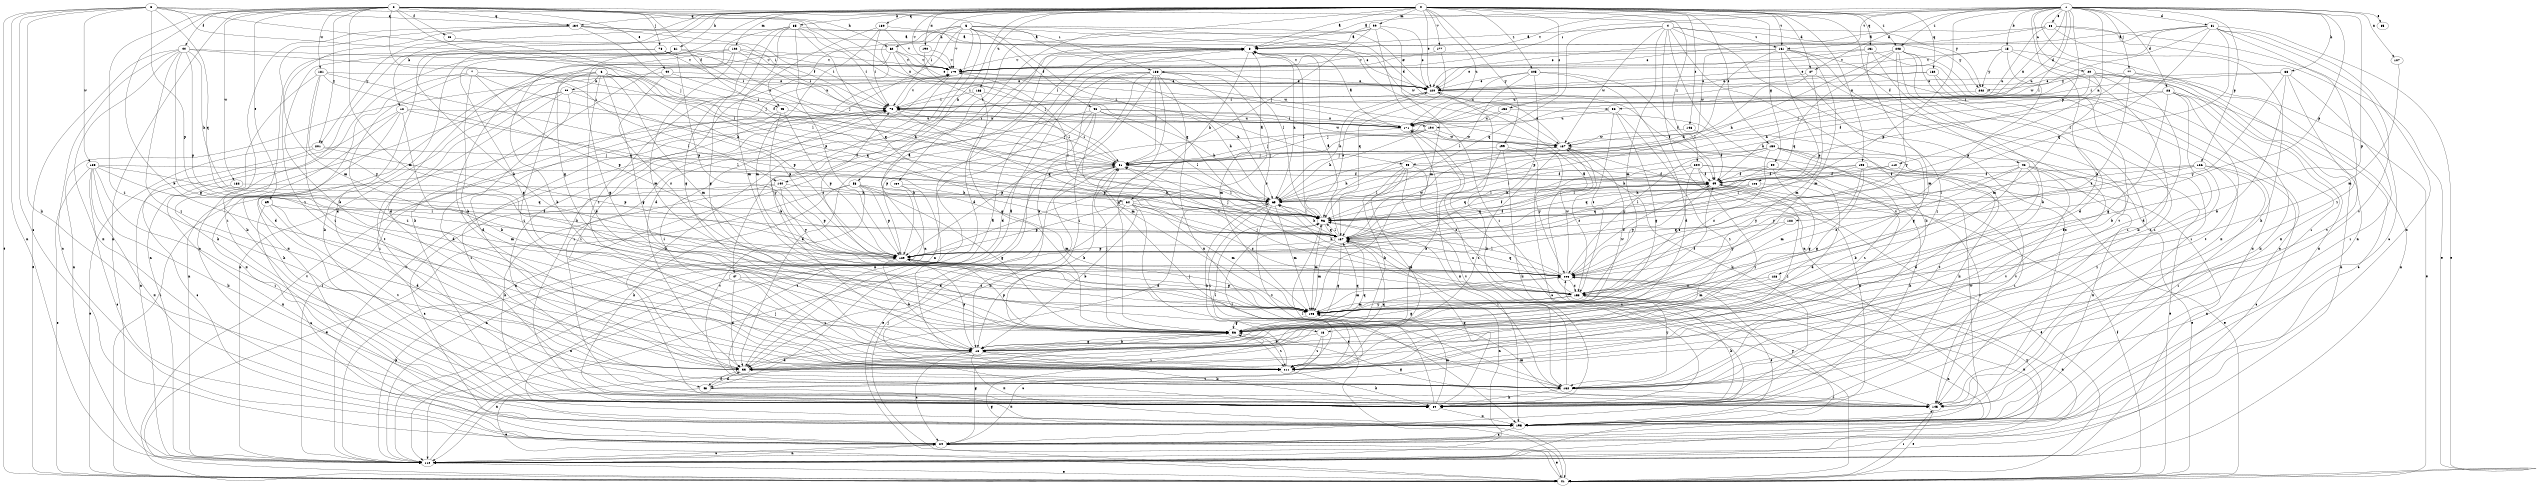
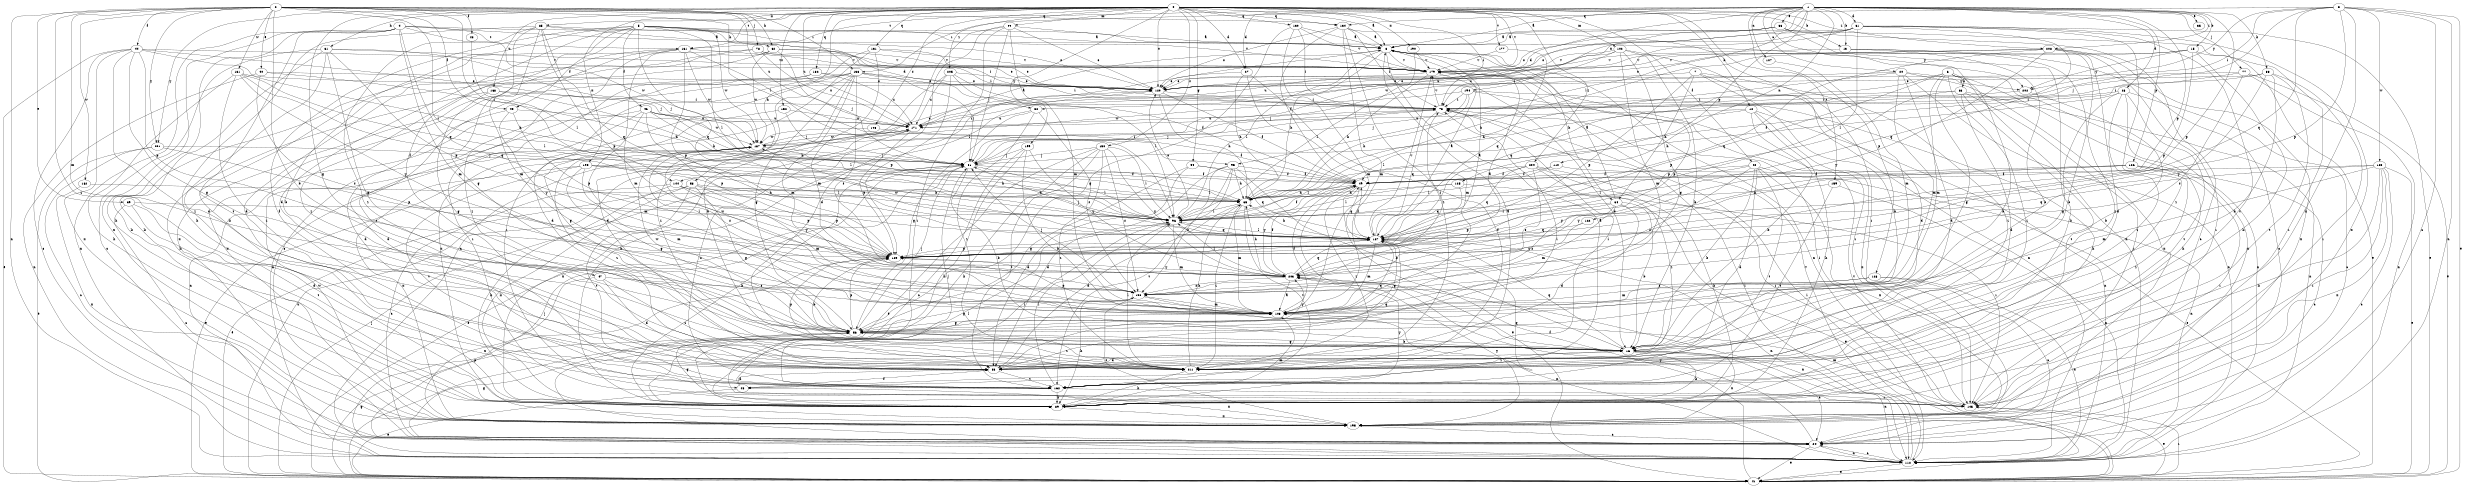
  strict digraph {
    0
    8
    12
    13
    27
    42
    54
    56
    58
    61
    73
    85
    99
    102
    120
    130
    131
    132
    134
    148
    150
    152
    159
    161
    168
    171
    177
    179
    190
    193
    199
    201
    204
    205
    208
    112
    96
    144
    48
    64
    65
    16
    89
    195
    211
    24
    103
    41
    162
    33
    203
    153
    49
    137
    129
    81
    187
    145
    1
    15
    20
    28
    31
    32
    35
    36
    77
    88
    95
    107
    110
    122
    125
    126
    128
    138
    194
    202
    2
    39
    40
    43
    44
    45
    62
    78
    181
    182
    3
    183
    4
    5
    46
    47
    6
    63
    7
    0 -> 8 [label=a]
    0 -> 12 [label=b]
    0 -> 13 [label=b]
    0 -> 27 [label=d]
    0 -> 42 [label=f]
    0 -> 54 [label=g]
    0 -> 56 [label=g]
    0 -> 58 [label=h]
    0 -> 61 [label=h]
    0 -> 73 [label=i]
    0 -> 85 [label=k]
    0 -> 99 [label=m]
    0 -> 102 [label=m]
    0 -> 120 [label=o]
    0 -> 130 [label=q]
    0 -> 131 [label=q]
    0 -> 132 [label=q]
    0 -> 134 [label=q]
    0 -> 148 [label=s]
    0 -> 150 [label=s]
    0 -> 152 [label=s]
    0 -> 159 [label=t]
    0 -> 161 [label=t]
    0 -> 168 [label=u]
    0 -> 171 [label=u]
    0 -> 177 [label=v]
    0 -> 179 [label=v]
    0 -> 190 [label=x]
    0 -> 193 [label=x]
    0 -> 199 [label=y]
    0 -> 201 [label=y]
    0 -> 204 [label=z]
    0 -> 205 [label=z]
    0 -> 208 [label=z]
    8 -> 179 [label=v]
    8 -> 112 [label=n]
    8 -> 96 [label=l]
    8 -> 144 [label=r]
    8 -> 48 [label=a]
    8 -> 64 [label=h]
    8 -> 65 [label=h]
    12 -> 171 [label=u]
    12 -> 112 [label=n]
    12 -> 96 [label=l]
    12 -> 16 [label=b]
    12 -> 89 [label=k]
    12 -> 195 [label=x]
-   1 -> 179 [label=v]
+   13 -> 179 [label=v]
    13 -> 16 [label=b]
    13 -> 211 [label=z]
    13 -> 24 [label=c]
    27 -> 120 [label=o]
    27 -> 48 [label=f]
    27 -> 65 [label=h]
    27 -> 103 [label=m]
    42 -> 16 [label=b]
    42 -> 195 [label=x]
    42 -> 41 [label=e]
    42 -> 162 [label=t]
    42 -> 33 [label=d]
    42 -> 203 [label=y]
    42 -> 153 [label=s]
    42 -> 49 [label=f]
    54 -> 56 [label=g]
    54 -> 33 [label=d]
    54 -> 49 [label=f]
    54 -> 137 [label=q]
    56 -> 16 [label=b]
    56 -> 211 [label=z]
    56 -> 203 [label=y]
    56 -> 137 [label=q]
    56 -> 129 [label=p]
    56 -> 81 [label=j]
    56 -> 187 [label=w]
    58 -> 56 [label=g]
    58 -> 65 [label=h]
    58 -> 89 [label=k]
    58 -> 103 [label=m]
    58 -> 41 [label=e]
    58 -> 162 [label=t]
    58 -> 129 [label=p]
    61 -> 56 [label=g]
    61 -> 179 [label=v]
    61 -> 89 [label=k]
    61 -> 24 [label=c]
    61 -> 33 [label=d]
    61 -> 129 [label=p]
    61 -> 81 [label=j]
    73 -> 171 [label=u]
    73 -> 179 [label=v]
    73 -> 137 [label=q]
    73 -> 81 [label=j]
    85 -> 8 [label=a]
    85 -> 56 [label=g]
    85 -> 73 [label=i]
    85 -> 89 [label=k]
    85 -> 211 [label=z]
    85 -> 103 [label=m]
    85 -> 137 [label=q]
    85 -> 129 [label=p]
    99 -> 8 [label=a]
    99 -> 120 [label=o]
    99 -> 112 [label=n]
    99 -> 103 [label=m]
    99 -> 33 [label=d]
    99 -> 81 [label=j]
    99 -> 145 [label=r]
    102 -> 56 [label=g]
    102 -> 73 [label=i]
    102 -> 171 [label=u]
    102 -> 179 [label=v]
    102 -> 112 [label=n]
    102 -> 16 [label=b]
    102 -> 103 [label=m]
    120 -> 73 [label=i]
    120 -> 65 [label=h]
    120 -> 89 [label=k]
    120 -> 49 [label=f]
    130 -> 8 [label=a]
    130 -> 56 [label=g]
    130 -> 73 [label=i]
    130 -> 179 [label=v]
    130 -> 103 [label=m]
    131 -> 120 [label=o]
    131 -> 179 [label=v]
    131 -> 24 [label=c]
    131 -> 103 [label=m]
    131 -> 145 [label=r]
    132 -> 120 [label=o]
    132 -> 171 [label=u]
    132 -> 195 [label=x]
    132 -> 145 [label=r]
    134 -> 8 [label=a]
    134 -> 73 [label=i]
    134 -> 120 [label=o]
    134 -> 211 [label=z]
    134 -> 103 [label=m]
    134 -> 49 [label=f]
    134 -> 145 [label=r]
    148 -> 49 [label=f]
    148 -> 187 [label=w]
    150 -> 96 [label=l]
    150 -> 89 [label=k]
    150 -> 211 [label=z]
    150 -> 41 [label=e]
    150 -> 162 [label=t]
    150 -> 203 [label=y]
    150 -> 153 [label=s]
    150 -> 81 [label=j]
    152 -> 56 [label=g]
    152 -> 171 [label=u]
    152 -> 81 [label=j]
    159 -> 112 [label=n]
    159 -> 65 [label=h]
    159 -> 162 [label=t]
    161 -> 179 [label=v]
    161 -> 96 [label=l]
    161 -> 195 [label=x]
    161 -> 211 [label=z]
    161 -> 103 [label=m]
    161 -> 162 [label=t]
    161 -> 129 [label=p]
    161 -> 187 [label=w]
    168 -> 56 [label=g]
    168 -> 73 [label=i]
    168 -> 65 [label=h]
    168 -> 89 [label=k]
    171 -> 8 [label=a]
    171 -> 195 [label=x]
    171 -> 129 [label=p]
    171 -> 187 [label=w]
    177 -> 179 [label=v]
    177 -> 137 [label=q]
    179 -> 120 [label=o]
    179 -> 65 [label=h]
    179 -> 16 [label=b]
    179 -> 145 [label=r]
    190 -> 179 [label=v]
    190 -> 96 [label=l]
    193 -> 56 [label=g]
    193 -> 96 [label=l]
    193 -> 65 [label=h]
    193 -> 103 [label=m]
    193 -> 41 [label=e]
    193 -> 162 [label=t]
    193 -> 49 [label=f]
    199 -> 16 [label=b]
    199 -> 89 [label=k]
    199 -> 24 [label=c]
    199 -> 203 [label=y]
    199 -> 81 [label=j]
    201 -> 24 [label=c]
    201 -> 41 [label=e]
    201 -> 129 [label=p]
    201 -> 81 [label=j]
    204 -> 96 [label=l]
    204 -> 89 [label=k]
    204 -> 211 [label=z]
    204 -> 153 [label=s]
    204 -> 49 [label=f]
    204 -> 137 [label=q]
    204 -> 145 [label=r]
    205 -> 120 [label=o]
    205 -> 171 [label=u]
    205 -> 96 [label=l]
    205 -> 33 [label=d]
    205 -> 49 [label=f]
    205 -> 129 [label=p]
    208 -> 179 [label=v]
    208 -> 65 [label=h]
    208 -> 16 [label=b]
    208 -> 195 [label=x]
    208 -> 33 [label=d]
    208 -> 203 [label=y]
    208 -> 137 [label=q]
    208 -> 145 [label=r]
    112 -> 73 [label=i]
    112 -> 179 [label=v]
    112 -> 24 [label=c]
    112 -> 41 [label=e]
    112 -> 129 [label=p]
    112 -> 81 [label=j]
    96 -> 120 [label=o]
    96 -> 103 [label=m]
    96 -> 49 [label=f]
    96 -> 137 [label=q]
    144 -> 65 [label=h]
    144 -> 89 [label=k]
    144 -> 24 [label=c]
    144 -> 203 [label=y]
    144 -> 129 [label=p]
    48 -> 96 [label=l]
    48 -> 195 [label=x]
    48 -> 41 [label=e]
    48 -> 33 [label=d]
    64 -> 8 [label=a]
    64 -> 96 [label=l]
    64 -> 16 [label=b]
    64 -> 103 [label=m]
    64 -> 41 [label=e]
    64 -> 33 [label=d]
    64 -> 153 [label=s]
    64 -> 129 [label=p]
    65 -> 96 [label=l]
    65 -> 211 [label=z]
    65 -> 103 [label=m]
    65 -> 162 [label=t]
    65 -> 33 [label=d]
    16 -> 56 [label=g]
    16 -> 112 [label=n]
    16 -> 89 [label=k]
    16 -> 195 [label=x]
    16 -> 211 [label=z]
    16 -> 24 [label=c]
    16 -> 33 [label=d]
    16 -> 137 [label=q]
    16 -> 129 [label=p]
    89 -> 96 [label=l]
    89 -> 195 [label=x]
    89 -> 103 [label=m]
    89 -> 137 [label=q]
    195 -> 24 [label=c]
    195 -> 203 [label=y]
    195 -> 153 [label=s]
    195 -> 187 [label=w]
    211 -> 8 [label=a]
    211 -> 73 [label=i]
    211 -> 96 [label=l]
    211 -> 65 [label=h]
    211 -> 89 [label=k]
    24 -> 56 [label=g]
    24 -> 112 [label=n]
    24 -> 41 [label=e]
    24 -> 203 [label=y]
    103 -> 56 [label=g]
    103 -> 49 [label=f]
    103 -> 129 [label=p]
    41 -> 56 [label=g]
    41 -> 73 [label=i]
    41 -> 171 [label=u]
    41 -> 179 [label=v]
    41 -> 49 [label=f]
    41 -> 81 [label=j]
    41 -> 145 [label=r]
    162 -> 171 [label=u]
    162 -> 96 [label=l]
    162 -> 89 [label=k]
    162 -> 203 [label=y]
    162 -> 81 [label=j]
    162 -> 145 [label=r]
    33 -> 73 [label=i]
    33 -> 48 [label=f]
    33 -> 162 [label=t]
    33 -> 137 [label=q]
    203 -> 73 [label=i]
    203 -> 112 [label=n]
    203 -> 96 [label=l]
    203 -> 65 [label=h]
-   203 -> 103 [label=m]
+   203 -> 103 [label=a]
    203 -> 153 [label=s]
    203 -> 49 [label=f]
    203 -> 137 [label=q]
    203 -> 187 [label=w]
    153 -> 8 [label=a]
    153 -> 56 [label=g]
    153 -> 112 [label=n]
    153 -> 89 [label=k]
    153 -> 103 [label=m]
    153 -> 81 [label=j]
    49 -> 65 [label=h]
    49 -> 211 [label=z]
    49 -> 41 [label=e]
    49 -> 203 [label=y]
    49 -> 137 [label=q]
    137 -> 8 [label=a]
    137 -> 56 [label=g]
    137 -> 179 [label=v]
    137 -> 112 [label=n]
    137 -> 96 [label=l]
    137 -> 65 [label=h]
    137 -> 103 [label=m]
    137 -> 49 [label=f]
    137 -> 129 [label=p]
    137 -> 81 [label=j]
    137 -> 187 [label=w]
    129 -> 8 [label=a]
    129 -> 16 [label=b]
    129 -> 203 [label=y]
    81 -> 73 [label=i]
    81 -> 96 [label=l]
    81 -> 16 [label=b]
    81 -> 89 [label=k]
    81 -> 41 [label=e]
    81 -> 49 [label=f]
    187 -> 120 [label=o]
    187 -> 195 [label=x]
    187 -> 211 [label=z]
    187 -> 153 [label=s]
    187 -> 81 [label=j]
    145 -> 56 [label=g]
    145 -> 73 [label=i]
    145 -> 103 [label=m]
    145 -> 41 [label=e]
    1 -> 8 [label=a]
    1 -> 13 [label=b]
    1 -> 27 [label=d]
    1 -> 161 [label=t]
    1 -> 208 [label=z]
    1 -> 112 [label=n]
    1 -> 129 [label=p]
    1 -> 15 [label=b]
    1 -> 20 [label=c]
    1 -> 28 [label=d]
    1 -> 31 [label=d]
    1 -> 32 [label=d]
    1 -> 35 [label=e]
    1 -> 36 [label=e]
    1 -> 77 [label=j]
    1 -> 88 [label=k]
    1 -> 95 [label=l]
    1 -> 107 [label=n]
    1 -> 110 [label=n]
    1 -> 122 [label=p]
    1 -> 125 [label=p]
    1 -> 126 [label=p]
    1 -> 128 [label=p]
    1 -> 138 [label=r]
    1 -> 194 [label=x]
    15 -> 120 [label=o]
    15 -> 179 [label=v]
    15 -> 89 [label=k]
    15 -> 129 [label=p]
    15 -> 145 [label=r]
    15 -> 202 [label=y]
    20 -> 112 [label=n]
    20 -> 65 [label=h]
    20 -> 195 [label=x]
    20 -> 103 [label=m]
    20 -> 33 [label=d]
    20 -> 81 [label=j]
    20 -> 202 [label=y]
    28 -> 56 [label=g]
    28 -> 73 [label=i]
    28 -> 65 [label=h]
    28 -> 89 [label=k]
    28 -> 211 [label=z]
    28 -> 24 [label=c]
    28 -> 162 [label=t]
    31 -> 8 [label=a]
    31 -> 120 [label=o]
    31 -> 171 [label=u]
    31 -> 96 [label=l]
    31 -> 195 [label=x]
    31 -> 211 [label=z]
    31 -> 41 [label=e]
    31 -> 162 [label=t]
    31 -> 137 [label=q]
    31 -> 187 [label=w]
    32 -> 56 [label=g]
    32 -> 171 [label=u]
    32 -> 211 [label=z]
    32 -> 153 [label=s]
    36 -> 8 [label=a]
    36 -> 120 [label=o]
    36 -> 171 [label=u]
    36 -> 89 [label=k]
    36 -> 24 [label=c]
    36 -> 41 [label=e]
    77 -> 120 [label=o]
    77 -> 112 [label=n]
    77 -> 41 [label=e]
    77 -> 153 [label=s]
    77 -> 49 [label=f]
    88 -> 73 [label=i]
    88 -> 120 [label=o]
    88 -> 16 [label=b]
    88 -> 162 [label=t]
    88 -> 203 [label=y]
    88 -> 145 [label=r]
    95 -> 96 [label=l]
    95 -> 65 [label=h]
    95 -> 16 [label=b]
    95 -> 162 [label=t]
    95 -> 33 [label=d]
    95 -> 153 [label=s]
    95 -> 49 [label=f]
    107 -> 103 [label=m]
    110 -> 112 [label=n]
    110 -> 96 [label=l]
    110 -> 49 [label=f]
    122 -> 203 [label=y]
    122 -> 137 [label=q]
    125 -> 96 [label=l]
    125 -> 65 [label=h]
    125 -> 137 [label=q]
    125 -> 145 [label=r]
    126 -> 96 [label=l]
    126 -> 211 [label=z]
    126 -> 24 [label=c]
    126 -> 203 [label=y]
    126 -> 49 [label=f]
    126 -> 145 [label=r]
    128 -> 112 [label=n]
+   128 -> 24 [label=c]
    128 -> 103 [label=m]
    128 -> 153 [label=s]
    138 -> 56 [label=g]
    138 -> 73 [label=i]
    138 -> 120 [label=o]
    138 -> 112 [label=n]
    138 -> 16 [label=b]
    138 -> 195 [label=x]
    138 -> 211 [label=z]
    138 -> 103 [label=m]
    138 -> 33 [label=d]
    138 -> 153 [label=s]
    138 -> 81 [label=j]
-   73 -> 194 [label=i]
+   194 -> 73 [label=i]
    194 -> 65 [label=h]
    194 -> 89 [label=k]
    194 -> 129 [label=p]
    194 -> 81 [label=j]
    194 -> 187 [label=w]
    202 -> 73 [label=i]
    202 -> 16 [label=b]
    2 -> 134 [label=q]
    2 -> 171 [label=u]
    2 -> 201 [label=y]
    2 -> 112 [label=n]
    2 -> 96 [label=l]
    2 -> 144 [label=r]
    2 -> 16 [label=b]
    2 -> 211 [label=z]
    2 -> 103 [label=m]
    2 -> 95 [label=l]
    2 -> 138 [label=r]
    2 -> 39 [label=e]
    2 -> 40 [label=e]
    2 -> 43 [label=f]
    2 -> 44 [label=f]
    2 -> 45 [label=f]
    2 -> 62 [label=h]
    2 -> 78 [label=j]
    2 -> 181 [label=w]
    2 -> 182 [label=w]
    39 -> 96 [label=l]
    39 -> 24 [label=c]
    39 -> 162 [label=t]
    39 -> 33 [label=d]
    40 -> 120 [label=o]
    40 -> 112 [label=n]
    40 -> 65 [label=h]
    40 -> 153 [label=s]
    43 -> 96 [label=l]
    44 -> 56 [label=g]
    44 -> 179 [label=v]
    44 -> 65 [label=h]
    44 -> 195 [label=x]
    44 -> 211 [label=z]
    44 -> 24 [label=c]
    44 -> 41 [label=e]
    44 -> 129 [label=p]
    44 -> 81 [label=j]
    45 -> 171 [label=u]
    45 -> 33 [label=d]
    45 -> 203 [label=y]
    45 -> 129 [label=p]
    62 -> 120 [label=o]
    62 -> 179 [label=v]
    62 -> 211 [label=z]
    62 -> 33 [label=d]
    62 -> 81 [label=j]
    62 -> 187 [label=w]
    78 -> 73 [label=i]
    78 -> 171 [label=u]
    78 -> 179 [label=v]
    78 -> 16 [label=b]
    78 -> 89 [label=k]
    181 -> 120 [label=o]
    181 -> 96 [label=l]
    181 -> 89 [label=k]
    181 -> 211 [label=z]
    181 -> 203 [label=y]
    181 -> 137 [label=q]
    182 -> 65 [label=h]
    182 -> 195 [label=x]
    3 -> 73 [label=i]
    3 -> 134 [label=q]
    3 -> 112 [label=n]
    3 -> 89 [label=k]
    3 -> 24 [label=c]
    3 -> 41 [label=e]
    3 -> 137 [label=q]
    3 -> 129 [label=p]
    3 -> 81 [label=j]
    3 -> 202 [label=y]
    3 -> 183 [label=w]
    183 -> 89 [label=k]
    183 -> 195 [label=x]
    183 -> 24 [label=c]
    183 -> 103 [label=m]
    183 -> 41 [label=e]
    183 -> 49 [label=f]
    183 -> 137 [label=q]
    183 -> 145 [label=r]
    4 -> 8 [label=a]
    4 -> 161 [label=t]
    4 -> 112 [label=n]
    4 -> 89 [label=k]
    4 -> 195 [label=x]
    4 -> 103 [label=m]
    4 -> 162 [label=t]
    4 -> 137 [label=q]
    4 -> 187 [label=w]
    4 -> 202 [label=y]
    5 -> 120 [label=o]
    5 -> 179 [label=v]
    5 -> 96 [label=l]
    5 -> 48 [label=f]
    5 -> 89 [label=k]
    5 -> 33 [label=d]
    5 -> 137 [label=q]
    5 -> 187 [label=w]
    5 -> 32 [label=d]
    5 -> 45 [label=f]
    5 -> 62 [label=h]
    5 -> 46 [label=f]
    5 -> 47 [label=f]
    46 -> 171 [label=u]
    46 -> 112 [label=n]
    46 -> 96 [label=l]
    46 -> 65 [label=h]
    46 -> 103 [label=m]
    46 -> 33 [label=d]
    46 -> 129 [label=p]
    46 -> 187 [label=w]
    47 -> 195 [label=x]
    47 -> 211 [label=z]
    47 -> 33 [label=d]
    47 -> 153 [label=s]
    6 -> 56 [label=g]
    6 -> 112 [label=n]
    6 -> 16 [label=b]
    6 -> 195 [label=x]
    6 -> 211 [label=z]
    6 -> 103 [label=m]
    6 -> 137 [label=q]
    6 -> 129 [label=p]
    6 -> 63 [label=h]
    63 -> 73 [label=i]
    63 -> 112 [label=n]
    63 -> 162 [label=t]
    63 -> 33 [label=d]
    63 -> 129 [label=p]
    63 -> 145 [label=r]
    7 -> 120 [label=o]
    7 -> 64 [label=h]
    7 -> 16 [label=b]
    7 -> 211 [label=z]
    7 -> 33 [label=d]
    7 -> 129 [label=p]
  }
